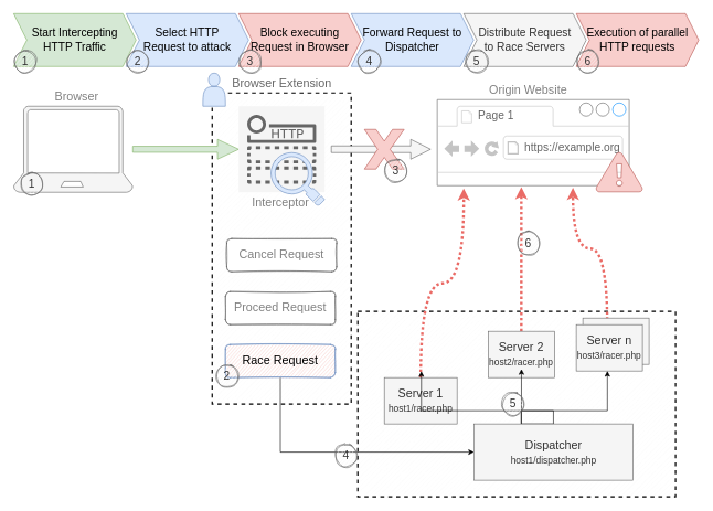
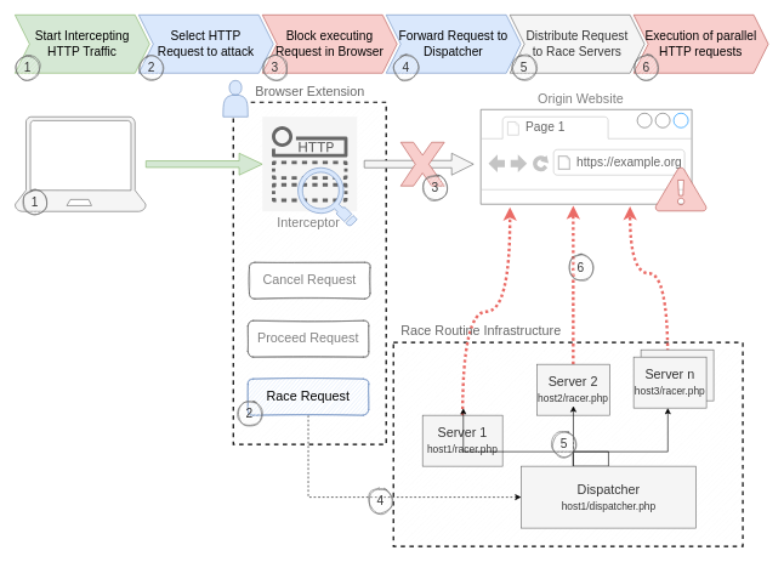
  <mxCell id="0" />
  <mxCell id="1" parent="0" />
  <mxCell id="2" value="" style="verticalLabelPosition=bottom;verticalAlign=top;html=1;shape=mxgraph.basic.patternFillRect;fillStyle=diag;step=5;fillStrokeWidth=0.2;fillStrokeColor=#dddddd;fontSize=18;dashed=1;strokeWidth=2;perimeterSpacing=0;shadow=0;" vertex="1" parent="1"><mxGeometry x="540" y="470" width="480" height="280" as="geometry" /></mxCell>
  <mxCell id="3" value="" style="rounded=0;orthogonalLoop=1;jettySize=auto;html=1;strokeColor=#EA6B66;strokeWidth=4;fontSize=18;fontColor=#808080;dashed=1;dashPattern=1 1;edgeStyle=orthogonalEdgeStyle;curved=1;exitX=0.785;exitY=0.075;exitDx=0;exitDy=0;exitPerimeter=0;entryX=0.707;entryY=1.023;entryDx=0;entryDy=0;entryPerimeter=0;" edge="1" parent="1" source="2" target="7"><mxGeometry relative="1" as="geometry"><mxPoint x="930" y="420" as="sourcePoint" /><mxPoint x="850" y="370" as="targetPoint" /></mxGeometry></mxCell>
  <mxCell id="4" value="" style="rounded=0;whiteSpace=wrap;html=1;shadow=0;strokeColor=#666666;strokeWidth=1;fontSize=18;fillColor=#f5f5f5;fontColor=#333333;" vertex="1" parent="1"><mxGeometry x="880" y="480" width="100" height="70" as="geometry" /></mxCell>
  <mxCell id="5" value="" style="verticalLabelPosition=bottom;verticalAlign=top;html=1;shape=mxgraph.basic.patternFillRect;fillStyle=diag;step=5;fillStrokeWidth=0.2;fillStrokeColor=#dddddd;fontSize=18;dashed=1;strokeWidth=2;perimeterSpacing=0;shadow=0;" vertex="1" parent="1"><mxGeometry x="320" y="140" width="210" height="470" as="geometry" /></mxCell>
  <mxCell id="6" value="" style="shape=singleArrow;whiteSpace=wrap;html=1;fillColor=#d5e8d4;strokeColor=#82b366;" vertex="1" parent="1"><mxGeometry x="200" y="210" width="160" height="30" as="geometry" /></mxCell>
  <mxCell id="7" value="" style="strokeWidth=1;shadow=0;dashed=0;align=center;html=1;shape=mxgraph.mockup.containers.browserWindow;rSize=0;strokeColor=#666666;strokeColor2=#008cff;strokeColor3=#c4c4c4;mainText=,;recursiveResize=0;sketch=0;" vertex="1" parent="1"><mxGeometry x="660" y="150" width="290" height="130" as="geometry" /></mxCell>
  <mxCell id="8" value="Page 1" style="strokeWidth=1;shadow=0;dashed=0;align=center;html=1;shape=mxgraph.mockup.containers.anchor;fontSize=17;fontColor=#666666;align=left;" vertex="1" parent="7"><mxGeometry x="60" y="12" width="110" height="26" as="geometry" /></mxCell>
  <mxCell id="9" value="https://example.org" style="strokeWidth=1;shadow=0;dashed=0;align=center;html=1;shape=mxgraph.mockup.containers.anchor;rSize=0;fontSize=17;fontColor=#666666;align=left;" vertex="1" parent="7"><mxGeometry x="130" y="60" width="150" height="26" as="geometry" /></mxCell>
  <mxCell id="10" value="" style="verticalLabelPosition=bottom;html=1;verticalAlign=top;align=center;strokeColor=#b85450;fillColor=#f8cecc;shape=mxgraph.azure.azure_alert;shadow=0;fontSize=18;" vertex="1" parent="7"><mxGeometry x="240" y="80" width="70" height="59.5" as="geometry" /></mxCell>
  <mxCell id="11" value="" style="verticalLabelPosition=bottom;html=1;verticalAlign=top;align=center;strokeColor=#666666;fillColor=#f5f5f5;shape=mxgraph.azure.laptop;pointerEvents=1;fontColor=#333333;" vertex="1" parent="1"><mxGeometry x="20" y="160" width="180" height="130" as="geometry" /></mxCell>
  <mxCell id="12" value="" style="shape=image;html=1;verticalAlign=top;verticalLabelPosition=bottom;labelBackgroundColor=#ffffff;imageAspect=0;aspect=fixed;image=https://cdn1.iconfinder.com/data/icons/logotypes/32/firefox-128.png;sketch=0;" vertex="1" parent="1"><mxGeometry x="65" y="170" width="90" height="90" as="geometry" /></mxCell>
  <mxCell id="13" value="" style="outlineConnect=0;fontColor=#333333;strokeColor=#666666;fillColor=#f5f5f5;dashed=0;verticalLabelPosition=bottom;verticalAlign=top;align=center;html=1;fontSize=12;fontStyle=0;aspect=fixed;shape=mxgraph.aws4.resourceIcon;resIcon=mxgraph.aws4.http_notification;" vertex="1" parent="1"><mxGeometry x="360" y="160" width="130" height="130" as="geometry" /></mxCell>
  <mxCell id="14" value="" style="shadow=0;dashed=0;html=1;strokeColor=#6c8ebf;fillColor=#dae8fc;labelPosition=center;verticalLabelPosition=bottom;verticalAlign=top;align=center;outlineConnect=0;shape=mxgraph.veeam.magnifying_glass;pointerEvents=1;" vertex="1" parent="1"><mxGeometry x="408.82" y="230" width="81.18" height="80" as="geometry" /></mxCell>
  <mxCell id="15" value="" style="shape=singleArrow;whiteSpace=wrap;html=1;arrowWidth=0.333;arrowSize=0.2;fillColor=#f5f5f5;strokeColor=#666666;fontColor=#333333;" vertex="1" parent="1"><mxGeometry x="500" y="210" width="150" height="30" as="geometry" /></mxCell>
  <mxCell id="16" value="&lt;div style=&quot;font-size: 18px;&quot;&gt;&lt;font style=&quot;font-size: 18px;&quot; color=&quot;#808080&quot;&gt;Interceptor&lt;/font&gt;&lt;/div&gt;" style="text;html=1;resizable=0;autosize=1;align=center;verticalAlign=middle;points=[];fillColor=none;strokeColor=none;rounded=0;fontColor=#A680B8;fontSize=18;" vertex="1" parent="1"><mxGeometry x="373" y="290" width="100" height="30" as="geometry" /></mxCell>
- <mxCell id="17" value="&lt;div&gt;Browser&lt;/div&gt;" style="text;html=1;resizable=0;autosize=1;align=center;verticalAlign=middle;points=[];fillColor=none;strokeColor=none;rounded=0;fontSize=18;fontColor=#808080;" vertex="1" parent="1"><mxGeometry x="75" y="130" width="80" height="30" as="geometry" /></mxCell>
  <mxCell id="18" value="Origin Website" style="text;html=1;resizable=0;autosize=1;align=center;verticalAlign=middle;points=[];fillColor=none;strokeColor=none;rounded=0;fontSize=18;fontColor=#808080;" vertex="1" parent="1"><mxGeometry x="732" y="120" width="130" height="30" as="geometry" /></mxCell>
  <mxCell id="19" value="&lt;font color=&quot;#666666&quot;&gt;Browser Extension&lt;/font&gt;" style="text;html=1;resizable=0;autosize=1;align=center;verticalAlign=middle;points=[];fillColor=none;strokeColor=none;rounded=0;fontColor=#A680B8;fontSize=18;" vertex="1" parent="1"><mxGeometry x="340" y="110" width="170" height="30" as="geometry" /></mxCell>
  <mxCell id="20" value="" style="verticalLabelPosition=bottom;verticalAlign=top;html=1;shape=mxgraph.basic.x;shadow=0;strokeColor=#b85450;strokeWidth=1;fontSize=18;fillColor=#f8cecc;" vertex="1" parent="1"><mxGeometry x="550" y="195" width="60" height="60" as="geometry" /></mxCell>
  <mxCell id="21" value="" style="shape=actor;whiteSpace=wrap;html=1;shadow=0;strokeColor=#6c8ebf;strokeWidth=1;fontSize=18;fillColor=#dae8fc;" vertex="1" parent="1"><mxGeometry x="306" y="110" width="34" height="50" as="geometry" /></mxCell>
- <mxCell id="22" style="edgeStyle=orthogonalEdgeStyle;rounded=0;orthogonalLoop=1;jettySize=auto;html=1;entryX=0;entryY=0.5;entryDx=0;entryDy=0;fontSize=18;fontColor=#808080;exitX=0.5;exitY=1;exitDx=0;exitDy=0;" edge="1" parent="1" source="23" target="35"><mxGeometry relative="1" as="geometry" /></mxCell>
- <mxCell id="23" value="Race Request" style="rounded=1;whiteSpace=wrap;html=1;shadow=0;strokeColor=#6c8ebf;strokeWidth=1;fontSize=18;fillColor=#f8cecc;glass=0;sketch=1;" vertex="1" parent="1"><mxGeometry x="340" y="520" width="166" height="50" as="geometry" /></mxCell>
+ <mxCell id="22" style="edgeStyle=orthogonalEdgeStyle;rounded=0;orthogonalLoop=1;jettySize=auto;html=1;entryX=0;entryY=0.5;entryDx=0;entryDy=0;fontSize=18;fontColor=#808080;exitX=0.5;exitY=1;exitDx=0;exitDy=0;dashed=1;" edge="1" parent="1" source="23" target="35"><mxGeometry relative="1" as="geometry" /></mxCell>
+ <mxCell id="23" value="Race Request" style="rounded=1;whiteSpace=wrap;html=1;shadow=0;strokeColor=#6c8ebf;strokeWidth=1;fontSize=18;fillColor=#dae8fc;glass=0;sketch=1;" vertex="1" parent="1"><mxGeometry x="340" y="520" width="166" height="50" as="geometry" /></mxCell>
  <mxCell id="24" value="Proceed Request" style="rounded=1;whiteSpace=wrap;html=1;shadow=0;strokeColor=#666666;strokeWidth=1;gradientColor=none;fontSize=18;fontColor=#808080;sketch=1;" vertex="1" parent="1"><mxGeometry x="340" y="440" width="166" height="50" as="geometry" /></mxCell>
  <mxCell id="25" value="&lt;div&gt;Cancel Request&lt;/div&gt;" style="rounded=1;whiteSpace=wrap;html=1;shadow=0;strokeColor=#666666;strokeWidth=1;gradientColor=none;fontSize=18;fontColor=#808080;sketch=1;" vertex="1" parent="1"><mxGeometry x="342" y="360" width="166" height="50" as="geometry" /></mxCell>
  <mxCell id="26" value="&lt;div style=&quot;font-size: 17px;&quot;&gt;Start Intercepting &lt;br style=&quot;font-size: 17px;&quot;&gt;&lt;/div&gt;&lt;div style=&quot;font-size: 17px;&quot;&gt;HTTP Traffic&lt;/div&gt;" style="shape=step;perimeter=stepPerimeter;whiteSpace=wrap;html=1;fixedSize=1;shadow=0;strokeColor=#82b366;strokeWidth=1;fontSize=17;fillColor=#d5e8d4;" vertex="1" parent="1"><mxGeometry x="20" y="20" width="185" height="80" as="geometry" /></mxCell>
  <mxCell id="27" style="edgeStyle=orthogonalEdgeStyle;rounded=0;orthogonalLoop=1;jettySize=auto;html=1;exitX=0.5;exitY=0;exitDx=0;exitDy=0;fontSize=18;fontColor=#808080;strokeWidth=4;fillColor=#ffe6cc;strokeColor=#EA6B66;curved=1;startArrow=none;startFill=0;dashed=1;dashPattern=1 1;" edge="1" parent="1" source="28"><mxGeometry relative="1" as="geometry"><mxPoint x="700" y="284" as="targetPoint" /></mxGeometry></mxCell>
  <mxCell id="28" value="&lt;div&gt;Server 1&lt;/div&gt;&lt;div&gt;&lt;font style=&quot;font-size: 14px&quot;&gt;host1/racer.php&lt;/font&gt;&lt;br&gt;&lt;/div&gt;" style="rounded=0;whiteSpace=wrap;html=1;shadow=0;strokeColor=#666666;strokeWidth=1;fontSize=18;fillColor=#f5f5f5;fontColor=#333333;" vertex="1" parent="1"><mxGeometry x="580" y="570" width="110" height="70" as="geometry" /></mxCell>
  <mxCell id="29" value="" style="edgeStyle=orthogonalEdgeStyle;curved=1;rounded=0;orthogonalLoop=1;jettySize=auto;html=1;strokeColor=#EA6B66;strokeWidth=4;fontSize=18;fontColor=#808080;endArrow=classic;endFill=1;dashed=1;dashPattern=1 1;" edge="1" parent="1" source="30"><mxGeometry relative="1" as="geometry"><mxPoint x="787" y="282" as="targetPoint" /></mxGeometry></mxCell>
  <mxCell id="30" value="&lt;div&gt;Server 2&lt;br&gt;&lt;font style=&quot;font-size: 14px&quot;&gt;host2/racer.php&lt;/font&gt;&lt;/div&gt;" style="rounded=0;whiteSpace=wrap;html=1;shadow=0;strokeColor=#666666;strokeWidth=1;fontSize=18;fillColor=#f5f5f5;fontColor=#333333;" vertex="1" parent="1"><mxGeometry x="737" y="500" width="100" height="70" as="geometry" /></mxCell>
  <mxCell id="31" value="&lt;div&gt;Server n&lt;br&gt;&lt;font style=&quot;font-size: 14px&quot;&gt;host3/racer.php&lt;/font&gt;&lt;/div&gt;" style="rounded=0;whiteSpace=wrap;html=1;shadow=0;strokeColor=#666666;strokeWidth=1;fontSize=18;fillColor=#f5f5f5;fontColor=#333333;" vertex="1" parent="1"><mxGeometry x="870" y="490" width="100" height="70" as="geometry" /></mxCell>
  <mxCell id="32" style="edgeStyle=orthogonalEdgeStyle;rounded=0;orthogonalLoop=1;jettySize=auto;html=1;fontSize=18;fontColor=#808080;exitX=0.5;exitY=0;exitDx=0;exitDy=0;" edge="1" parent="1" source="35"><mxGeometry relative="1" as="geometry"><mxPoint x="917" y="560" as="targetPoint" /><Array as="points"><mxPoint x="787" y="620" /><mxPoint x="917" y="620" /></Array></mxGeometry></mxCell>
  <mxCell id="33" style="edgeStyle=orthogonalEdgeStyle;rounded=0;orthogonalLoop=1;jettySize=auto;html=1;entryX=0.515;entryY=0.311;entryDx=0;entryDy=0;entryPerimeter=0;fontSize=18;fontColor=#808080;" edge="1" parent="1" source="35" target="2"><mxGeometry relative="1" as="geometry" /></mxCell>
  <mxCell id="34" style="edgeStyle=orthogonalEdgeStyle;rounded=0;orthogonalLoop=1;jettySize=auto;html=1;entryX=0.2;entryY=0.322;entryDx=0;entryDy=0;entryPerimeter=0;fontSize=18;fontColor=#808080;" edge="1" parent="1" source="35" target="2"><mxGeometry relative="1" as="geometry"><Array as="points"><mxPoint x="787" y="620" /><mxPoint x="636" y="620" /></Array></mxGeometry></mxCell>
  <mxCell id="35" value="Dispatcher&lt;br&gt;&lt;font style=&quot;font-size: 14px&quot;&gt;host1/dispatcher.php&lt;/font&gt;" style="rounded=0;whiteSpace=wrap;html=1;shadow=0;strokeColor=#666666;strokeWidth=1;fontSize=18;fillColor=#f5f5f5;fontColor=#333333;" vertex="1" parent="1"><mxGeometry x="715.5" y="640" width="240" height="85" as="geometry" /></mxCell>
+ <mxCell id="36" value="&lt;font color=&quot;#666666&quot;&gt;Race Routine Infrastructure&lt;/font&gt;" style="text;html=1;resizable=0;autosize=1;align=center;verticalAlign=middle;points=[];fillColor=none;strokeColor=none;rounded=0;fontColor=#A680B8;fontSize=18;" vertex="1" parent="1"><mxGeometry x="540" y="440" width="240" height="30" as="geometry" /></mxCell>
  <mxCell id="37" value="&lt;div style=&quot;font-size: 17px&quot;&gt;Select HTTP &lt;br&gt;&lt;/div&gt;&lt;div style=&quot;font-size: 17px&quot;&gt;Request to attack&lt;/div&gt;" style="shape=step;perimeter=stepPerimeter;whiteSpace=wrap;html=1;fixedSize=1;shadow=0;strokeColor=#6c8ebf;strokeWidth=1;fontSize=17;fillColor=#dae8fc;" vertex="1" parent="1"><mxGeometry x="190" y="20" width="185" height="80" as="geometry" /></mxCell>
  <mxCell id="38" value="Block executing Request in Browser" style="shape=step;perimeter=stepPerimeter;whiteSpace=wrap;html=1;fixedSize=1;shadow=0;strokeColor=#b85450;strokeWidth=1;fontSize=17;fillColor=#f8cecc;" vertex="1" parent="1"><mxGeometry x="360" y="20" width="185" height="80" as="geometry" /></mxCell>
  <mxCell id="39" value="Forward Request to Dispatcher" style="shape=step;perimeter=stepPerimeter;whiteSpace=wrap;html=1;fixedSize=1;shadow=0;strokeColor=#6c8ebf;strokeWidth=1;fontSize=17;fillColor=#dae8fc;" vertex="1" parent="1"><mxGeometry x="530" y="20" width="185" height="80" as="geometry" /></mxCell>
  <mxCell id="40" value="&lt;div&gt;Distribute Request &lt;br&gt;&lt;/div&gt;&lt;div&gt;to Race Servers&lt;/div&gt;" style="shape=step;perimeter=stepPerimeter;whiteSpace=wrap;html=1;fixedSize=1;shadow=0;strokeColor=#666666;strokeWidth=1;fontSize=17;fillColor=#f5f5f5;fontColor=#333333;" vertex="1" parent="1"><mxGeometry x="700" y="20" width="185" height="80" as="geometry" /></mxCell>
  <mxCell id="41" value="&lt;div&gt;Execution of parallel &lt;br&gt;&lt;/div&gt;&lt;div&gt;HTTP requests&lt;/div&gt;" style="shape=step;perimeter=stepPerimeter;whiteSpace=wrap;html=1;fixedSize=1;shadow=0;strokeColor=#b85450;strokeWidth=1;fontSize=17;fillColor=#f8cecc;" vertex="1" parent="1"><mxGeometry x="870" y="20" width="185" height="80" as="geometry" /></mxCell>
  <mxCell id="42" value="1" style="ellipse;whiteSpace=wrap;html=1;rounded=1;shadow=0;glass=0;sketch=1;strokeColor=#666666;strokeWidth=1;fontSize=17;fontColor=#333333;fillColor=#f5f5f5;" vertex="1" parent="1"><mxGeometry x="20" y="75" width="35" height="35" as="geometry" /></mxCell>
  <mxCell id="43" value="1" style="ellipse;whiteSpace=wrap;html=1;rounded=1;shadow=0;glass=0;sketch=1;strokeColor=#666666;strokeWidth=1;fontSize=17;fontColor=#333333;fillColor=#f5f5f5;" vertex="1" parent="1"><mxGeometry x="30" y="260" width="35" height="35" as="geometry" /></mxCell>
  <mxCell id="44" value="2" style="ellipse;whiteSpace=wrap;html=1;rounded=1;shadow=0;glass=0;sketch=1;strokeColor=#666666;strokeWidth=1;fontSize=17;fontColor=#333333;fillColor=#f5f5f5;" vertex="1" parent="1"><mxGeometry x="190" y="75" width="35" height="35" as="geometry" /></mxCell>
  <mxCell id="45" value="2" style="ellipse;whiteSpace=wrap;html=1;rounded=1;shadow=0;glass=0;sketch=1;strokeColor=#666666;strokeWidth=1;fontSize=17;fontColor=#333333;fillColor=#f5f5f5;" vertex="1" parent="1"><mxGeometry x="325" y="550" width="35" height="35" as="geometry" /></mxCell>
  <mxCell id="46" value="3" style="ellipse;whiteSpace=wrap;html=1;rounded=1;shadow=0;glass=0;sketch=1;strokeColor=#666666;strokeWidth=1;fontSize=17;fontColor=#333333;fillColor=#f5f5f5;" vertex="1" parent="1"><mxGeometry x="580" y="240" width="35" height="35" as="geometry" /></mxCell>
  <mxCell id="47" value="3" style="ellipse;whiteSpace=wrap;html=1;rounded=1;shadow=0;glass=0;sketch=1;strokeColor=#666666;strokeWidth=1;fontSize=17;fontColor=#333333;fillColor=#f5f5f5;" vertex="1" parent="1"><mxGeometry x="360" y="75" width="35" height="35" as="geometry" /></mxCell>
  <mxCell id="48" value="4" style="ellipse;whiteSpace=wrap;html=1;rounded=1;shadow=0;glass=0;sketch=1;strokeColor=#666666;strokeWidth=1;fontSize=17;fontColor=#333333;fillColor=#f5f5f5;" vertex="1" parent="1"><mxGeometry x="540" y="75" width="35" height="35" as="geometry" /></mxCell>
  <mxCell id="49" value="4" style="ellipse;whiteSpace=wrap;html=1;rounded=1;shadow=0;glass=0;sketch=1;strokeColor=#666666;strokeWidth=1;fontSize=17;fontColor=#333333;fillColor=#f5f5f5;" vertex="1" parent="1"><mxGeometry x="505" y="670" width="35" height="35" as="geometry" /></mxCell>
  <mxCell id="50" value="5" style="ellipse;whiteSpace=wrap;html=1;rounded=1;shadow=0;glass=0;sketch=1;strokeColor=#666666;strokeWidth=1;fontSize=17;fontColor=#333333;fillColor=#f5f5f5;" vertex="1" parent="1"><mxGeometry x="702" y="75" width="35" height="35" as="geometry" /></mxCell>
  <mxCell id="51" value="5" style="ellipse;whiteSpace=wrap;html=1;rounded=1;shadow=0;glass=0;sketch=1;strokeColor=#666666;strokeWidth=1;fontSize=17;fontColor=#333333;fillColor=#f5f5f5;" vertex="1" parent="1"><mxGeometry x="757" y="592.5" width="35" height="35" as="geometry" /></mxCell>
  <mxCell id="52" value="6" style="ellipse;whiteSpace=wrap;html=1;rounded=1;shadow=0;glass=0;sketch=1;strokeColor=#666666;strokeWidth=1;fontSize=17;fontColor=#333333;fillColor=#f5f5f5;" vertex="1" parent="1"><mxGeometry x="870" y="75" width="35" height="35" as="geometry" /></mxCell>
  <mxCell id="53" value="6" style="ellipse;whiteSpace=wrap;html=1;rounded=1;shadow=0;glass=0;sketch=1;strokeColor=#666666;strokeWidth=1;fontSize=17;fontColor=#333333;fillColor=#f5f5f5;" vertex="1" parent="1"><mxGeometry x="780" y="350" width="35" height="35" as="geometry" /></mxCell>
